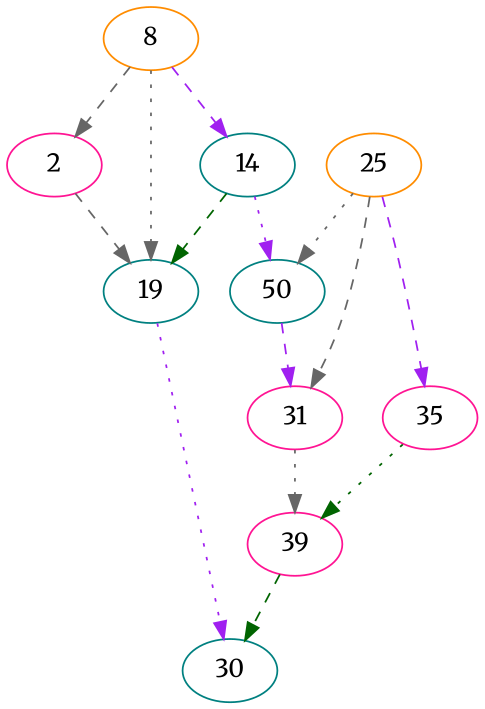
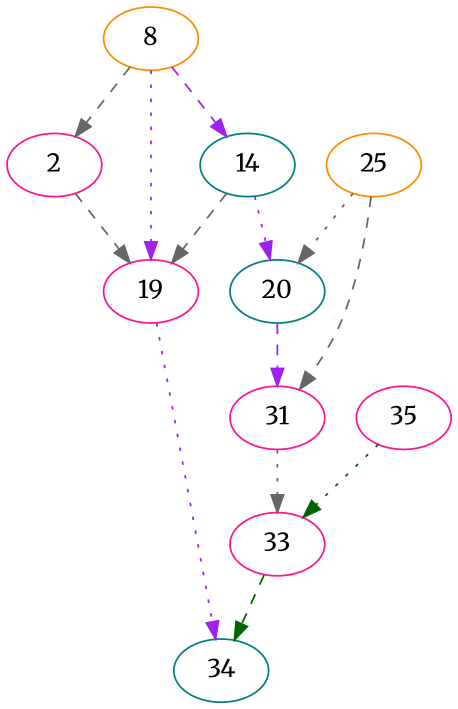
  strict digraph {
    fontname=Merriweather
    node [color=deeppink fontname=Merriweather]
    edge [color=gray40 cond=true fontname=Merriweather style=dashed]
    2 [entry=true]
-   19 [color=teal]
-   34 [color=teal label=30]
+   19
+   34 [color=teal]
    8 [color=darkorange]
    14 [color=teal]
-   20 [color=teal label=50]
+   20 [color=teal]
    31
-   33 [label=39]
+   33
    25 [color=darkorange]
    n10 [label=35]
    2 -> 19
    19 -> 34 [color=purple style=dotted cond=""]
    8 -> 2 [cond=false]
-   8 -> 19 [style=dotted]
+   8 -> 19 [color=purple style=dotted]
    8 -> 14 [color=purple cond=false]
-   14 -> 19 [color=darkgreen]
+   14 -> 19
    14 -> 20 [color=purple cond=false style=dotted]
    20 -> 31 [color=purple]
    31 -> 33 [style=dotted cond=""]
    33 -> 34 [color=darkgreen cond=""]
    25 -> 20 [cond=false style=dotted]
    25 -> 31
-   25 -> n10 [color=purple cond=false]
    n10 -> 33 [color=darkgreen style=dotted cond=""]
  }
